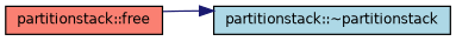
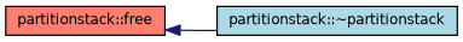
  digraph {
    rankdir=LR
    node [color=black fontname=Helvetica fontsize=10 shape=record style=filled]
    n1 [fillcolor=salmon fontcolor=black height=0.2 label="partitionstack::free" width=0.4]
    n2 [fillcolor=lightblue height=0.2 label="partitionstack::~partitionstack" width=0.4]
-   n2 -> n1 [color=midnightblue dir=back fontname=Helvetica fontsize=10 labelfontname=Helvetica labelfontsize=10 style=solid]
+   n1 -> n2 [color=midnightblue dir=back fontname=Helvetica fontsize=10 labelfontname=Helvetica labelfontsize=10 style=solid]
  }
